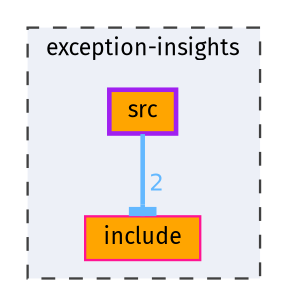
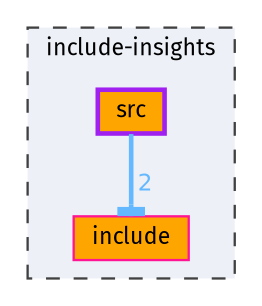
  digraph {
    compound=true
    fontname="Fira Sans"
    node [fillcolor=orange fontname="Fira Sans" fontsize=10 shape=box]
    n1 [color=deeppink height=0.2 label=include style=filled width=0.4]
    n2 [color=purple height=0.2 label=src style="filled,bold" width=0.4]
    subgraph cluster_1 {
      bgcolor="#edf0f7"
      fontsize=10
-     label="exception-insights"
+     label="include-insights"
      pencolor=grey25
      style="filled,dashed"
      n1
      n2
    }
    n2 -> n1 [color=steelblue1 fontcolor=steelblue1 fontname="Fira Sans" fontsize=10 headlabel=2 labeldistance=1.5 labelfontname=Helvetica labelfontsize=10 style=bold arrowhead=tee]
  }
